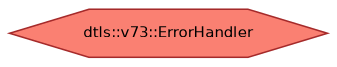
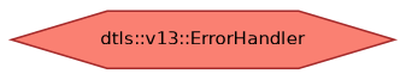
  digraph {
    rankdir=LR
-   n1 [color=brown fillcolor=salmon fontname=Helvetica fontsize=10 height=0.2 label="dtls::v73::ErrorHandler" shape=hexagon style=filled width=0.4]
+   n1 [color=brown fillcolor=salmon fontname=Helvetica fontsize=10 height=0.2 label="dtls::v13::ErrorHandler" shape=hexagon style=filled width=0.4]
  }
